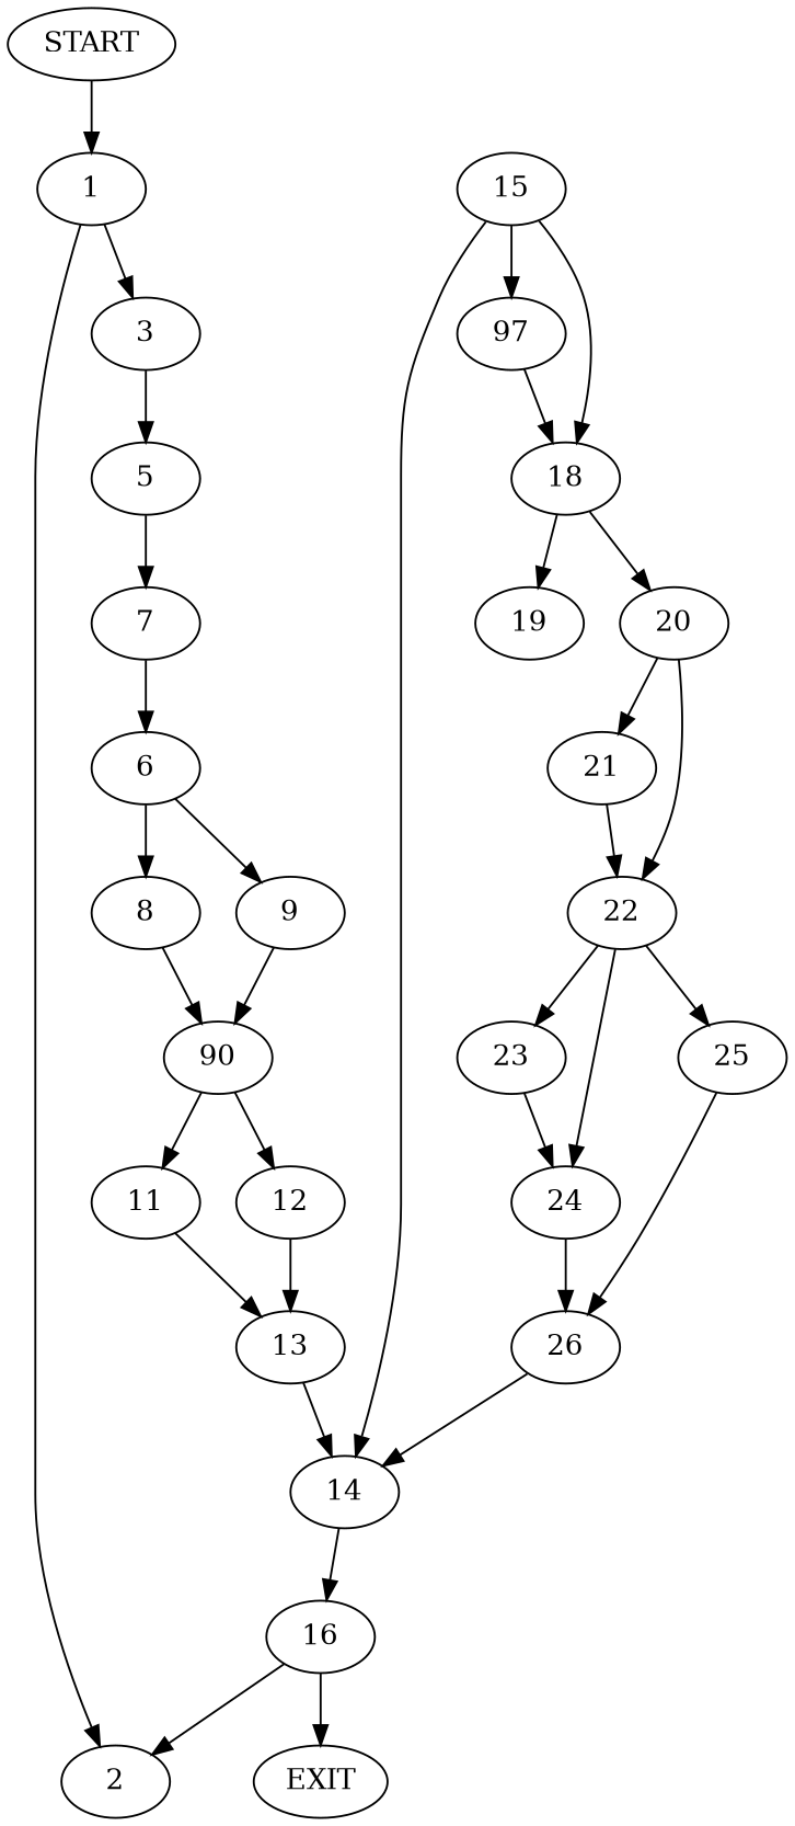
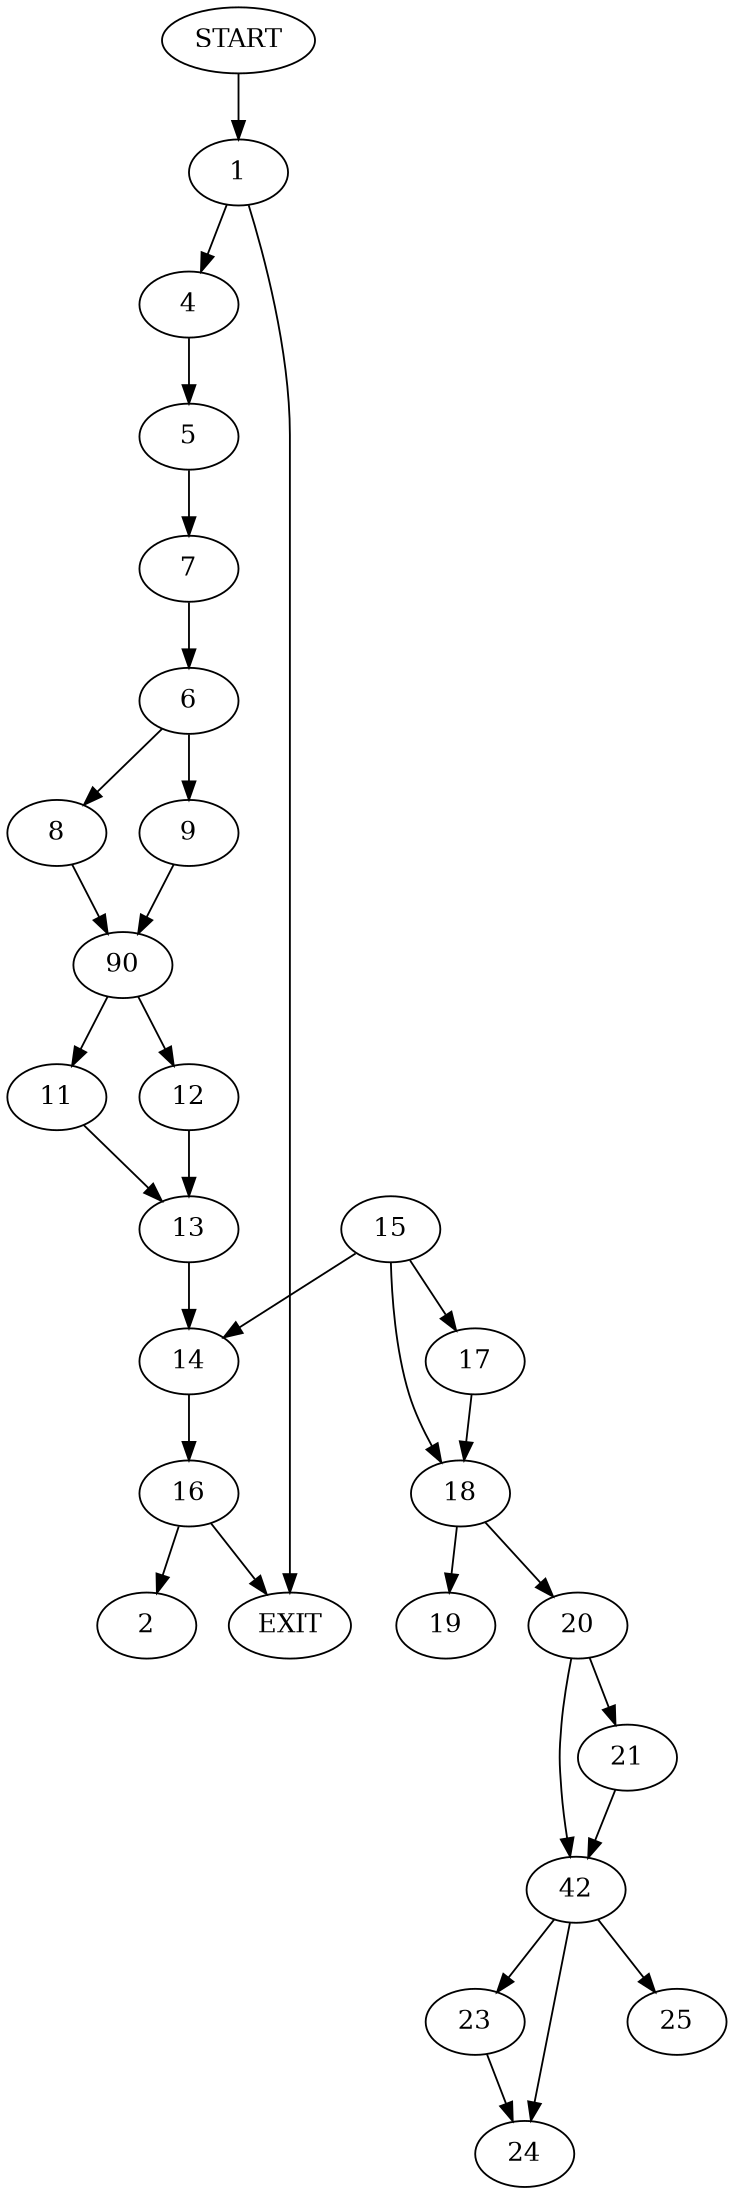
  digraph {
    n1 [label=START]
    1
    2
-   3
+   3 [label=4]
    n5 [label=EXIT]
    5
    7
    6
    8
    9
    n11 [label=90]
    11
    12
    13
    14
    16
    15
-   17 [label=97]
+   17
    18
    19
    20
    21
-   22
+   22 [label=42]
    23
    24
    25
-   26
    n1 -> 1
-   1 -> 2
+   1 -> n5
    1 -> 3
    3 -> 5
    5 -> 7
    7 -> 6
    6 -> 8
    6 -> 9
    8 -> n11
    9 -> n11
    n11 -> 11
    n11 -> 12
    11 -> 13
    12 -> 13
    13 -> 14
    14 -> 16
    16 -> 2
    16 -> n5
    15 -> 14
    15 -> 17
    15 -> 18
    17 -> 18
    18 -> 19
    18 -> 20
    20 -> 21
    20 -> 22
    21 -> 22
    22 -> 23
    22 -> 24
    22 -> 25
    23 -> 24
-   24 -> 26
-   25 -> 26
-   26 -> 14
  }
